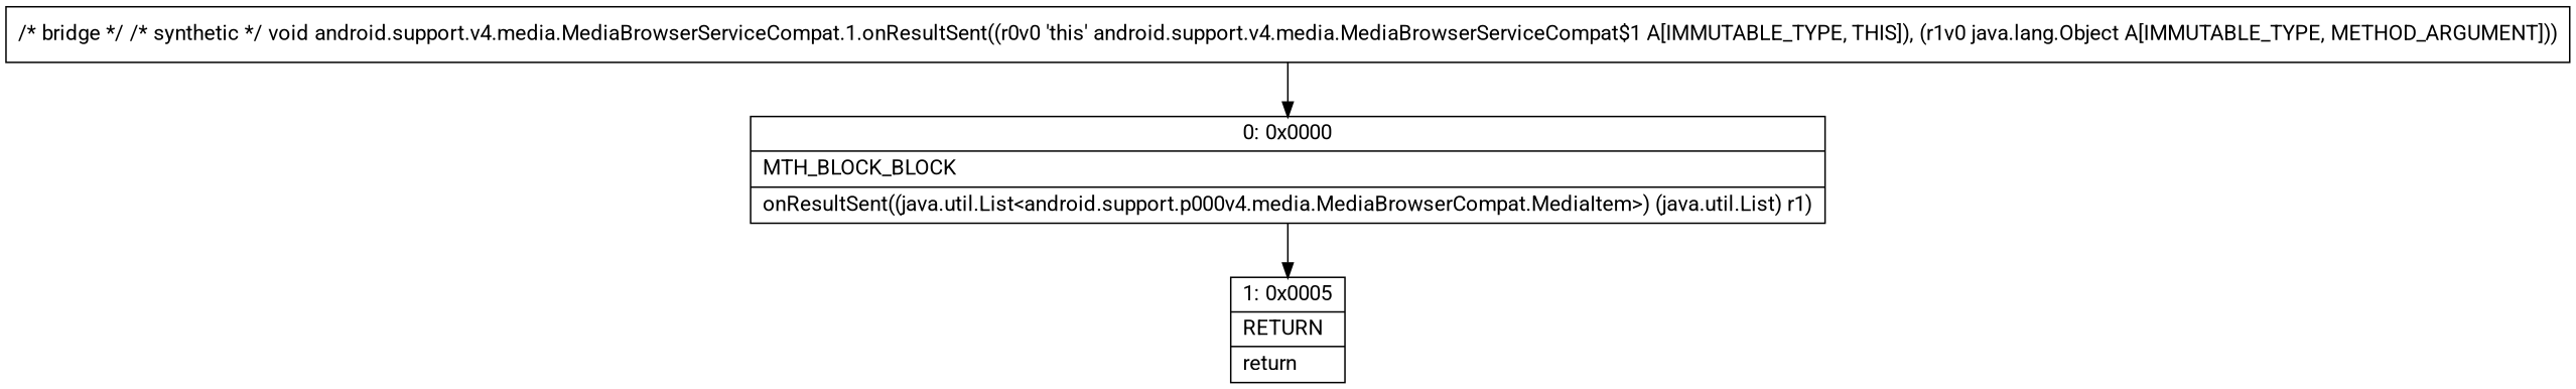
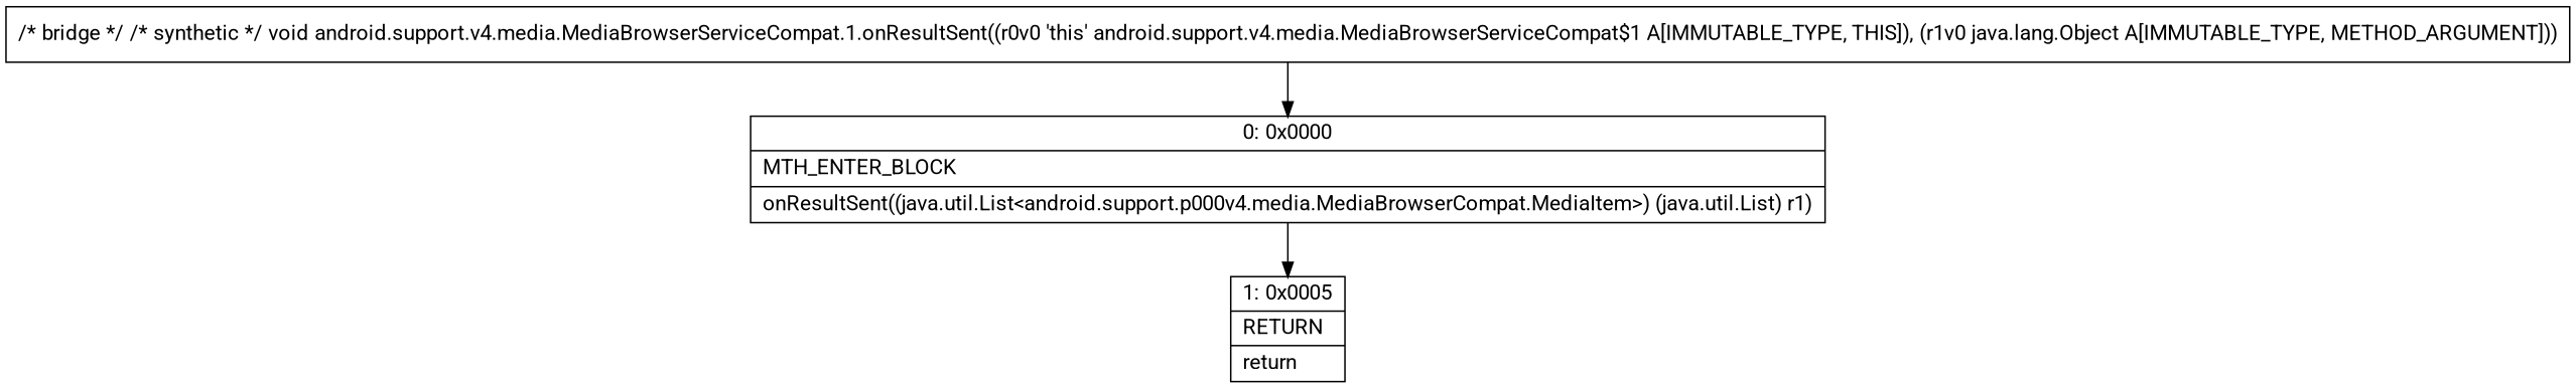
  digraph {
    fontname=Roboto
    node [shape=record fontname=Roboto]
    edge [fontname=Roboto]
-   n1 [label="{0\:\ 0x0000|MTH_BLOCK_BLOCK\l|onResultSent((java.util.List\<android.support.p000v4.media.MediaBrowserCompat.MediaItem\>) (java.util.List) r1)\l}"]
+   n1 [label="{0\:\ 0x0000|MTH_ENTER_BLOCK\l|onResultSent((java.util.List\<android.support.p000v4.media.MediaBrowserCompat.MediaItem\>) (java.util.List) r1)\l}"]
    n2 [label="{1\:\ 0x0005|RETURN\l|return\l}"]
    n3 [label="{\/* bridge *\/ \/* synthetic *\/ void android.support.v4.media.MediaBrowserServiceCompat.1.onResultSent((r0v0 'this' android.support.v4.media.MediaBrowserServiceCompat$1 A[IMMUTABLE_TYPE, THIS]), (r1v0 java.lang.Object A[IMMUTABLE_TYPE, METHOD_ARGUMENT])) }"]
    n1 -> n2
    n3 -> n1
  }
